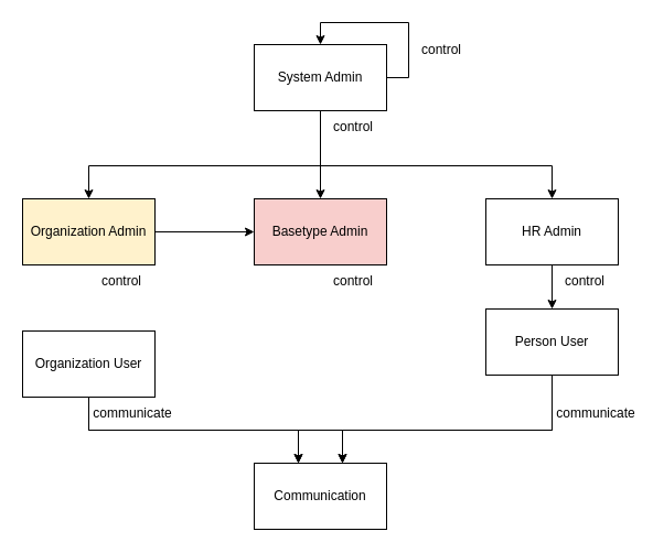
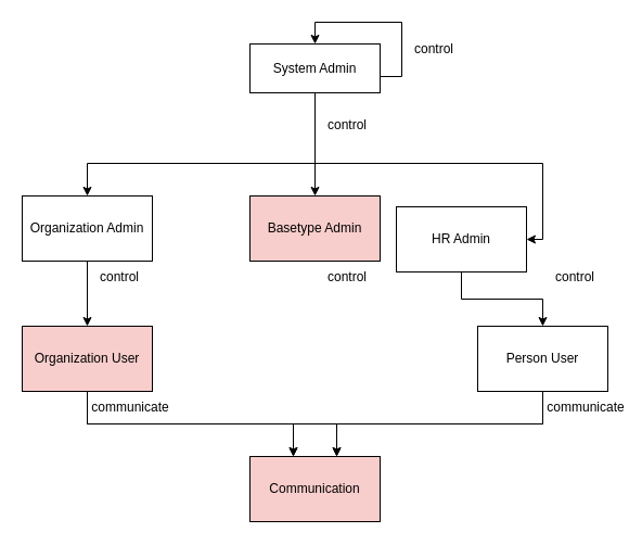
  <mxCell id="0" />
  <mxCell id="1" parent="0" />
  <mxCell id="2" value="" style="edgeStyle=orthogonalEdgeStyle;rounded=0;orthogonalLoop=1;jettySize=auto;html=1;fontFamily=Helvetica;" parent="1" source="5" target="6" edge="1"><mxGeometry relative="1" as="geometry" /></mxCell>
  <mxCell id="3" style="edgeStyle=orthogonalEdgeStyle;rounded=0;orthogonalLoop=1;jettySize=auto;html=1;fontFamily=Helvetica;" parent="1" source="5" target="8" edge="1"><mxGeometry relative="1" as="geometry"><Array as="points"><mxPoint x="290" y="150" /><mxPoint x="80" y="150" /></Array></mxGeometry></mxCell>
  <mxCell id="4" style="edgeStyle=orthogonalEdgeStyle;rounded=0;orthogonalLoop=1;jettySize=auto;html=1;fontFamily=Helvetica;" parent="1" source="5" target="10" edge="1"><mxGeometry relative="1" as="geometry"><Array as="points"><mxPoint x="290" y="150" /><mxPoint x="500" y="150" /></Array></mxGeometry></mxCell>
- <mxCell id="5" value="System Admin" style="rounded=0;whiteSpace=wrap;html=1;fontFamily=Helvetica;" parent="1" vertex="1"><mxGeometry x="230" y="40" width="120" height="60" as="geometry" /></mxCell>
+ <mxCell id="5" value="System Admin" style="rounded=0;whiteSpace=wrap;html=1;fontFamily=Helvetica;" parent="1" vertex="1"><mxGeometry x="230" y="40" width="120" height="45" as="geometry" /></mxCell>
  <mxCell id="6" value="Basetype Admin" style="rounded=0;whiteSpace=wrap;html=1;fontFamily=Helvetica;fillColor=#f8cecc;" parent="1" vertex="1"><mxGeometry x="230" y="180" width="120" height="60" as="geometry" /></mxCell>
- <mxCell id="7" value="" style="edgeStyle=orthogonalEdgeStyle;rounded=0;orthogonalLoop=1;jettySize=auto;html=1;fontFamily=Helvetica;" parent="1" source="8" target="6" edge="1"><mxGeometry relative="1" as="geometry" /></mxCell>
- <mxCell id="8" value="Organization Admin" style="rounded=0;whiteSpace=wrap;html=1;fontFamily=Helvetica;fillColor=#fff2cc;" parent="1" vertex="1"><mxGeometry x="20" y="180" width="120" height="60" as="geometry" /></mxCell>
+ <mxCell id="7" value="" style="edgeStyle=orthogonalEdgeStyle;rounded=0;orthogonalLoop=1;jettySize=auto;html=1;fontFamily=Helvetica;" parent="1" source="8" target="13" edge="1"><mxGeometry relative="1" as="geometry" /></mxCell>
+ <mxCell id="8" value="Organization Admin" style="rounded=0;whiteSpace=wrap;html=1;fontFamily=Helvetica;" parent="1" vertex="1"><mxGeometry x="20" y="180" width="120" height="60" as="geometry" /></mxCell>
  <mxCell id="9" value="" style="edgeStyle=orthogonalEdgeStyle;rounded=0;orthogonalLoop=1;jettySize=auto;html=1;fontFamily=Helvetica;" parent="1" source="10" target="16" edge="1"><mxGeometry relative="1" as="geometry" /></mxCell>
- <mxCell id="10" value="HR Admin" style="rounded=0;whiteSpace=wrap;html=1;fontFamily=Helvetica;" parent="1" vertex="1"><mxGeometry x="440" y="180" width="120" height="60" as="geometry" /></mxCell>
+ <mxCell id="10" value="HR Admin" style="rounded=0;whiteSpace=wrap;html=1;fontFamily=Helvetica;" parent="1" vertex="1"><mxGeometry x="365" y="190" width="120" height="60" as="geometry" /></mxCell>
  <mxCell id="11" style="edgeStyle=orthogonalEdgeStyle;rounded=0;orthogonalLoop=1;jettySize=auto;html=1;fontFamily=Helvetica;" parent="1" source="13" target="17" edge="1"><mxGeometry relative="1" as="geometry"><Array as="points"><mxPoint x="80" y="390" /><mxPoint x="310" y="390" /></Array></mxGeometry></mxCell>
  <mxCell id="12" style="edgeStyle=orthogonalEdgeStyle;rounded=0;orthogonalLoop=1;jettySize=auto;html=1;fontFamily=Helvetica;" parent="1" source="13" target="17" edge="1"><mxGeometry relative="1" as="geometry"><Array as="points"><mxPoint x="80" y="390" /><mxPoint x="270" y="390" /></Array></mxGeometry></mxCell>
- <mxCell id="13" value="Organization User" style="rounded=0;whiteSpace=wrap;html=1;fontFamily=Helvetica;" parent="1" vertex="1"><mxGeometry x="20" y="300" width="120" height="60" as="geometry" /></mxCell>
+ <mxCell id="13" value="Organization User" style="rounded=0;whiteSpace=wrap;html=1;fontFamily=Helvetica;fillColor=#f8cecc;" parent="1" vertex="1"><mxGeometry x="20" y="300" width="120" height="60" as="geometry" /></mxCell>
  <mxCell id="14" style="edgeStyle=orthogonalEdgeStyle;rounded=0;orthogonalLoop=1;jettySize=auto;html=1;fontFamily=Helvetica;" parent="1" source="16" target="17" edge="1"><mxGeometry relative="1" as="geometry"><Array as="points"><mxPoint x="500" y="390" /><mxPoint x="310" y="390" /></Array></mxGeometry></mxCell>
  <mxCell id="15" style="edgeStyle=orthogonalEdgeStyle;rounded=0;orthogonalLoop=1;jettySize=auto;html=1;fontFamily=Helvetica;" parent="1" source="16" target="17" edge="1"><mxGeometry relative="1" as="geometry"><Array as="points"><mxPoint x="500" y="390" /><mxPoint x="270" y="390" /></Array></mxGeometry></mxCell>
- <mxCell id="16" value="Person User" style="rounded=0;whiteSpace=wrap;html=1;fontFamily=Helvetica;" parent="1" vertex="1"><mxGeometry x="440" y="280" width="120" height="60" as="geometry" /></mxCell>
- <mxCell id="17" value="Communication" style="rounded=0;whiteSpace=wrap;html=1;fontFamily=Helvetica;" parent="1" vertex="1"><mxGeometry x="230" y="420" width="120" height="60" as="geometry" /></mxCell>
+ <mxCell id="16" value="Person User" style="rounded=0;whiteSpace=wrap;html=1;fontFamily=Helvetica;" parent="1" vertex="1"><mxGeometry x="440" y="300" width="120" height="60" as="geometry" /></mxCell>
+ <mxCell id="17" value="Communication" style="rounded=0;whiteSpace=wrap;html=1;fontFamily=Helvetica;fillColor=#f8cecc;" parent="1" vertex="1"><mxGeometry x="230" y="420" width="120" height="60" as="geometry" /></mxCell>
  <mxCell id="18" value="&lt;p style=&quot;white-space-collapse: preserve;&quot; dir=&quot;auto&quot;&gt;control&lt;/p&gt;" style="text;html=1;align=center;verticalAlign=middle;whiteSpace=wrap;rounded=0;fontFamily=Helvetica;" parent="1" vertex="1"><mxGeometry x="290" y="100" width="60" height="30" as="geometry" /></mxCell>
  <mxCell id="19" value="&lt;p style=&quot;white-space-collapse: preserve;&quot; dir=&quot;auto&quot;&gt;control&lt;/p&gt;" style="text;html=1;align=center;verticalAlign=middle;whiteSpace=wrap;rounded=0;fontFamily=Helvetica;" parent="1" vertex="1"><mxGeometry x="80" y="240" width="60" height="30" as="geometry" /></mxCell>
  <mxCell id="20" value="&lt;p style=&quot;white-space-collapse: preserve;&quot; dir=&quot;auto&quot;&gt;control&lt;/p&gt;" style="text;html=1;align=center;verticalAlign=middle;whiteSpace=wrap;rounded=0;fontFamily=Helvetica;" parent="1" vertex="1"><mxGeometry x="290" y="240" width="60" height="30" as="geometry" /></mxCell>
  <mxCell id="21" value="&lt;p style=&quot;white-space-collapse: preserve;&quot; dir=&quot;auto&quot;&gt;control&lt;/p&gt;" style="text;html=1;align=center;verticalAlign=middle;whiteSpace=wrap;rounded=0;fontFamily=Helvetica;" parent="1" vertex="1"><mxGeometry x="500" y="240" width="60" height="30" as="geometry" /></mxCell>
  <mxCell id="22" style="edgeStyle=orthogonalEdgeStyle;rounded=0;orthogonalLoop=1;jettySize=auto;html=1;exitX=1;exitY=0.5;exitDx=0;exitDy=0;entryX=0.5;entryY=0;entryDx=0;entryDy=0;fontFamily=Helvetica;" parent="1" source="5" target="5" edge="1"><mxGeometry relative="1" as="geometry"><Array as="points"><mxPoint x="370" y="70" /><mxPoint x="370" y="20" /><mxPoint x="290" y="20" /></Array></mxGeometry></mxCell>
  <mxCell id="23" value="&lt;p style=&quot;white-space-collapse: preserve;&quot; dir=&quot;auto&quot;&gt;control&lt;/p&gt;" style="text;html=1;align=center;verticalAlign=middle;whiteSpace=wrap;rounded=0;fontFamily=Helvetica;" parent="1" vertex="1"><mxGeometry x="370" y="30" width="60" height="30" as="geometry" /></mxCell>
  <mxCell id="24" value="&lt;p style=&quot;white-space-collapse: preserve;&quot; dir=&quot;auto&quot;&gt;communicate&lt;/p&gt;" style="text;html=1;align=center;verticalAlign=middle;whiteSpace=wrap;rounded=0;fontFamily=Helvetica;" parent="1" vertex="1"><mxGeometry x="90" y="360" width="60" height="30" as="geometry" /></mxCell>
  <mxCell id="25" value="&lt;p style=&quot;white-space-collapse: preserve;&quot; dir=&quot;auto&quot;&gt;communicate&lt;/p&gt;" style="text;html=1;align=center;verticalAlign=middle;whiteSpace=wrap;rounded=0;fontFamily=Helvetica;" parent="1" vertex="1"><mxGeometry x="510" y="360" width="60" height="30" as="geometry" /></mxCell>
